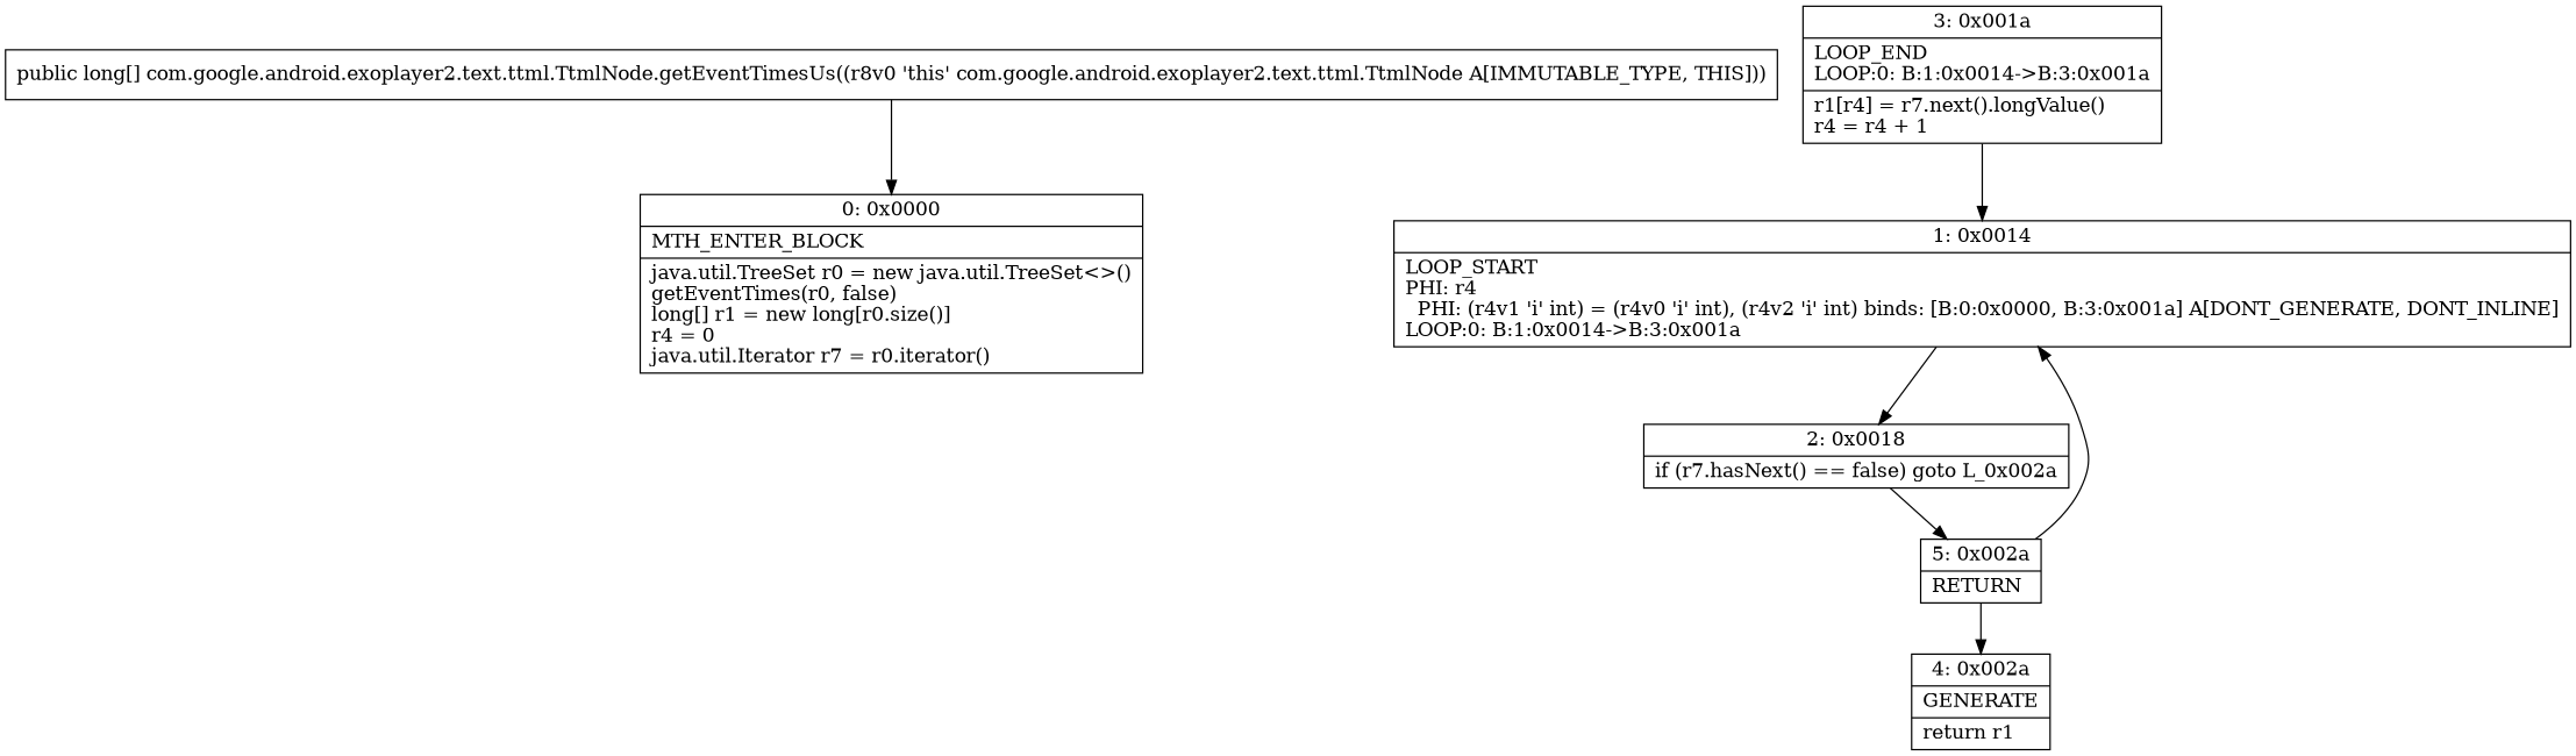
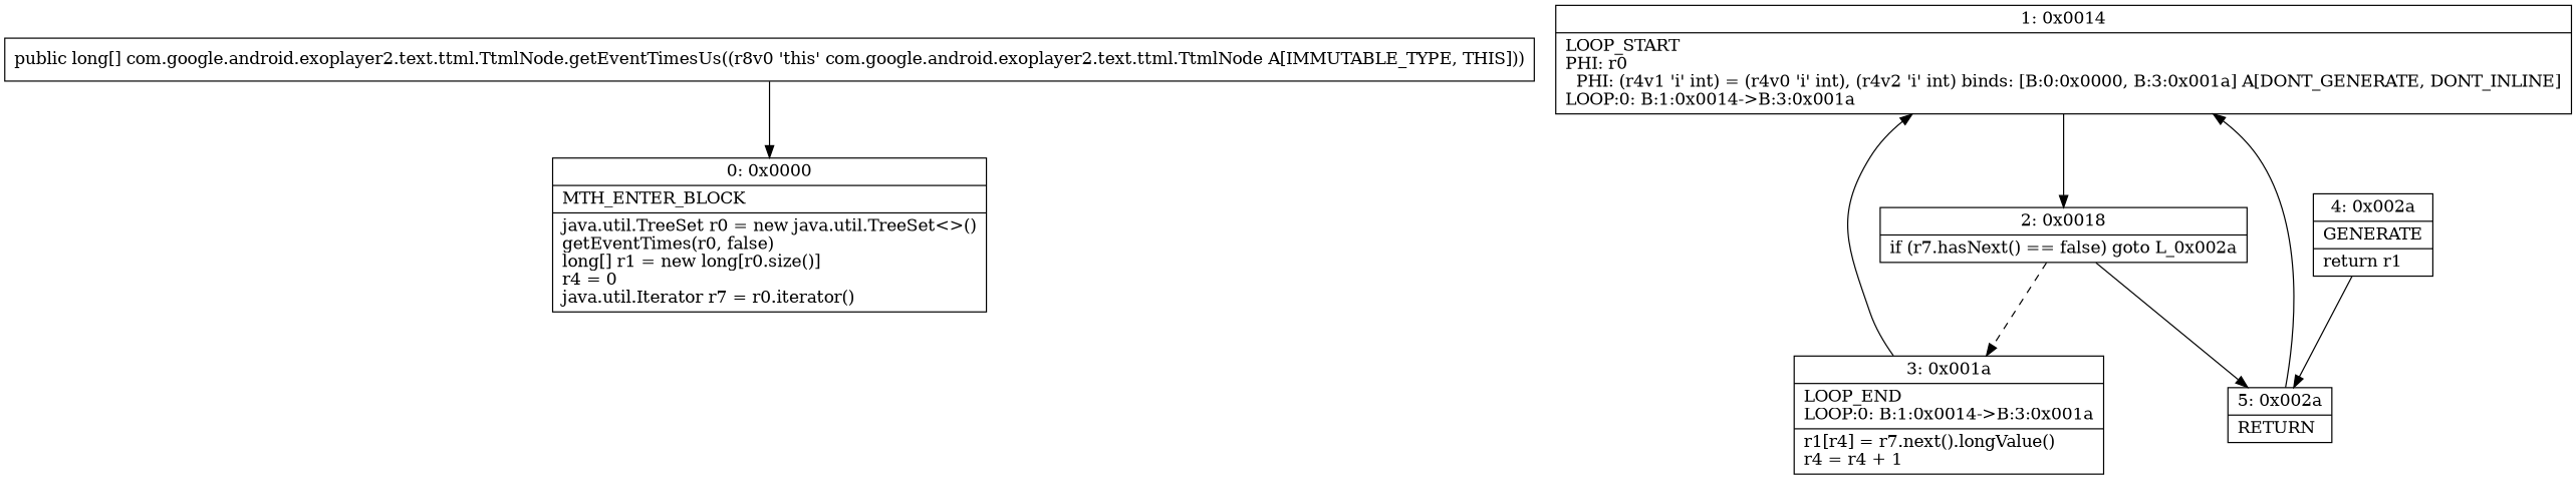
  digraph {
    node [shape=record]
    n1 [label="{0\:\ 0x0000|MTH_ENTER_BLOCK\l|java.util.TreeSet r0 = new java.util.TreeSet\<\>()\lgetEventTimes(r0, false)\llong[] r1 = new long[r0.size()]\lr4 = 0\ljava.util.Iterator r7 = r0.iterator()\l}"]
-   n2 [label="{1\:\ 0x0014|LOOP_START\lPHI: r4 \l  PHI: (r4v1 'i' int) = (r4v0 'i' int), (r4v2 'i' int) binds: [B:0:0x0000, B:3:0x001a] A[DONT_GENERATE, DONT_INLINE]\lLOOP:0: B:1:0x0014\-\>B:3:0x001a\l}"]
+   n2 [label="{1\:\ 0x0014|LOOP_START\lPHI: r0 \l  PHI: (r4v1 'i' int) = (r4v0 'i' int), (r4v2 'i' int) binds: [B:0:0x0000, B:3:0x001a] A[DONT_GENERATE, DONT_INLINE]\lLOOP:0: B:1:0x0014\-\>B:3:0x001a\l}"]
    n3 [label="{2\:\ 0x0018|if (r7.hasNext() == false) goto L_0x002a\l}"]
    n4 [label="{3\:\ 0x001a|LOOP_END\lLOOP:0: B:1:0x0014\-\>B:3:0x001a\l|r1[r4] = r7.next().longValue()\lr4 = r4 + 1\l}"]
    n5 [label="{5\:\ 0x002a|RETURN\l}"]
    n6 [label="{4\:\ 0x002a|GENERATE\l|return r1\l}"]
    n7 [label="{public long[] com.google.android.exoplayer2.text.ttml.TtmlNode.getEventTimesUs((r8v0 'this' com.google.android.exoplayer2.text.ttml.TtmlNode A[IMMUTABLE_TYPE, THIS])) }"]
    n2 -> n3
+   n3 -> n4 [style=dashed]
    n3 -> n5
    n4 -> n2
    n5 -> n2
-   n5 -> n6
+   n6 -> n5
    n7 -> n1
  }
